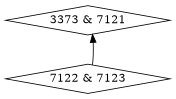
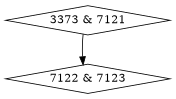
  digraph {
    node [shape=diamond]
    n1 [label="3373 & 7121"]
    n2 [label="7122 & 7123"]
-   n2 -> n1
+   n1 -> n2
  }
